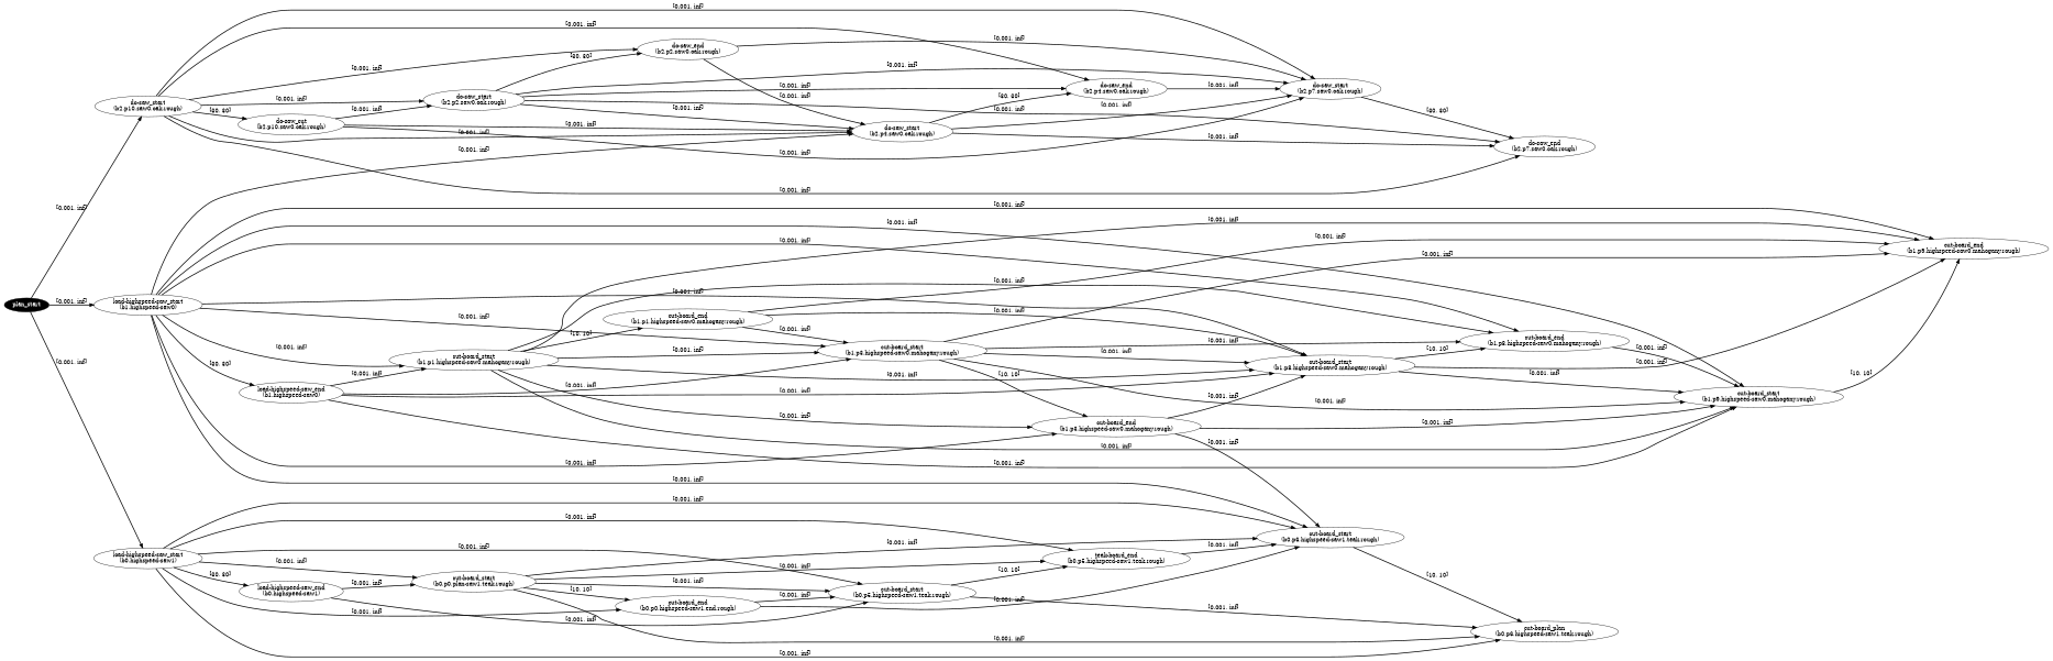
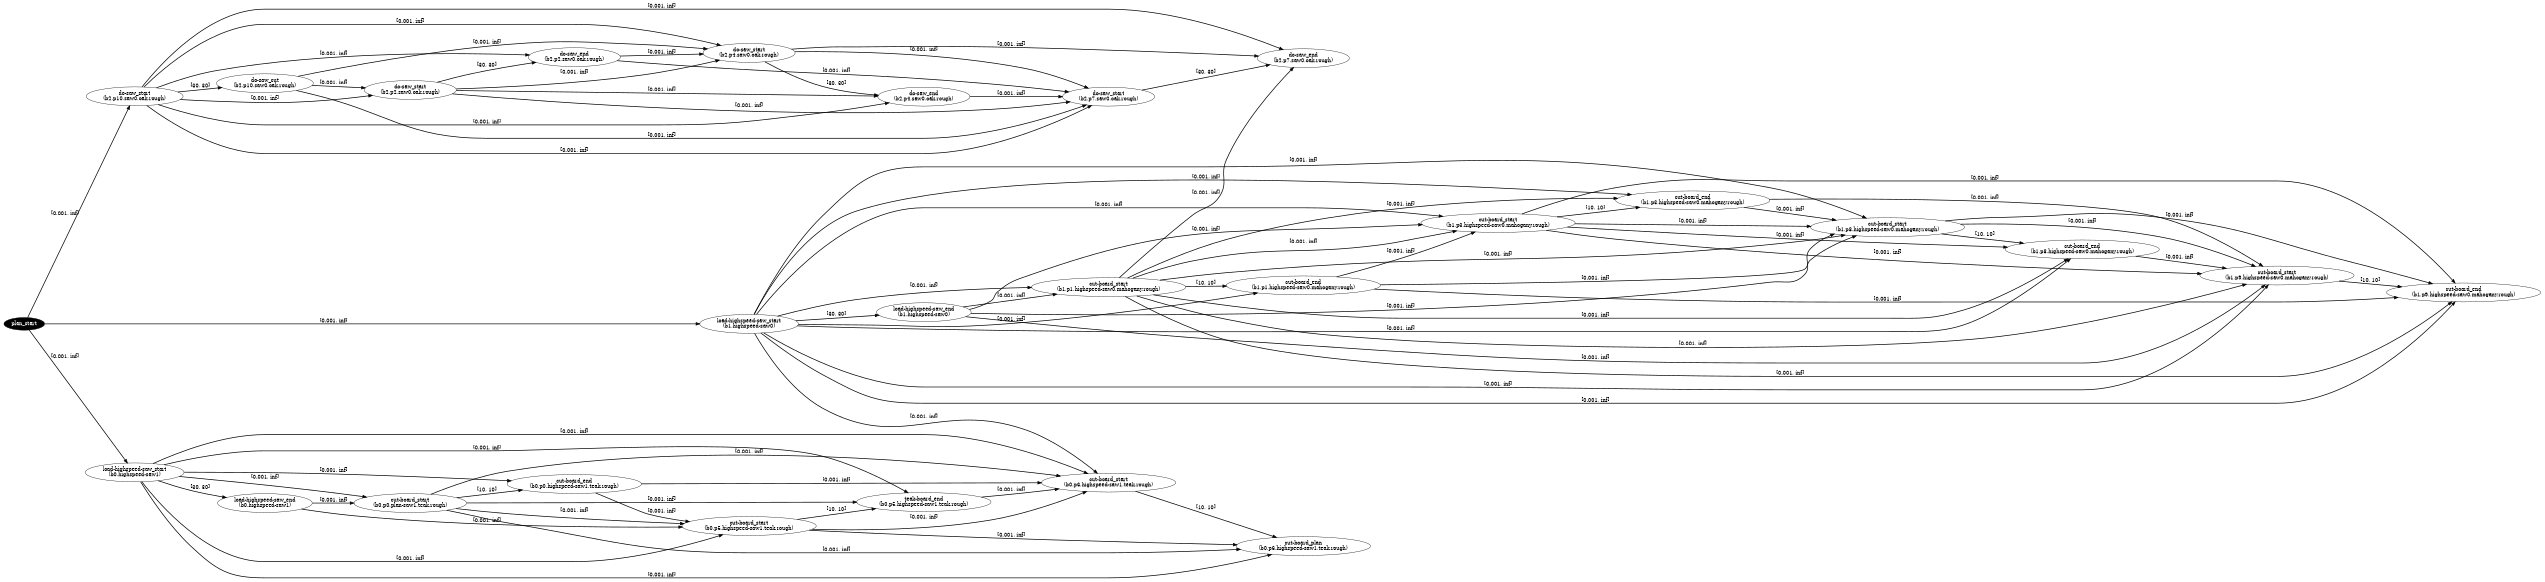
  digraph {
    rankdir=LR
    edge [color=black penwidth=2]
    n1 [fillcolor=black fontcolor=white label=plan_start style=filled]
    n2 [label="do-saw_start\n(b2,p10,saw0,oak,rough)"]
    n3 [label="load-highspeed-saw_start\n(b1,highspeed-saw0)"]
    n4 [label="load-highspeed-saw_start\n(b0,highspeed-saw1)"]
    n5 [label="do-saw_cut\n(b2,p10,saw0,oak,rough)"]
    n6 [label="do-saw_start\n(b2,p2,saw0,oak,rough)"]
    n7 [label="do-saw_end\n(b2,p2,saw0,oak,rough)"]
    n8 [label="do-saw_start\n(b2,p4,saw0,oak,rough)"]
    n9 [label="do-saw_end\n(b2,p4,saw0,oak,rough)"]
    n10 [label="do-saw_start\n(b2,p7,saw0,oak,rough)"]
    n11 [label="do-saw_end\n(b2,p7,saw0,oak,rough)"]
    n12 [label="load-highspeed-saw_end\n(b1,highspeed-saw0)"]
    n13 [label="cut-board_start\n(b1,p1,highspeed-saw0,mahogany,rough)"]
    n14 [label="cut-board_end\n(b1,p1,highspeed-saw0,mahogany,rough)"]
    n15 [label="cut-board_start\n(b1,p3,highspeed-saw0,mahogany,rough)"]
    n16 [label="cut-board_end\n(b1,p3,highspeed-saw0,mahogany,rough)"]
    n17 [label="cut-board_start\n(b1,p8,highspeed-saw0,mahogany,rough)"]
    n18 [label="cut-board_end\n(b1,p8,highspeed-saw0,mahogany,rough)"]
    n19 [label="cut-board_start\n(b1,p9,highspeed-saw0,mahogany,rough)"]
    n20 [label="cut-board_end\n(b1,p9,highspeed-saw0,mahogany,rough)"]
    n21 [label="cut-board_start\n(b0,p6,highspeed-saw1,teak,rough)"]
    n22 [label="load-highspeed-saw_end\n(b0,highspeed-saw1)"]
    n23 [label="cut-board_start\n(b0,p0,plan-saw1,teak,rough)"]
-   n24 [label="cut-board_end\n(b0,p0,highspeed-saw1,end,rough)"]
+   n24 [label="cut-board_end\n(b0,p0,highspeed-saw1,teak,rough)"]
    n25 [label="cut-board_start\n(b0,p5,highspeed-saw1,teak,rough)"]
    n26 [label="teak-board_end\n(b0,p5,highspeed-saw1,teak,rough)"]
    n27 [label="cut-board_plan\n(b0,p6,highspeed-saw1,teak,rough)"]
    n1 -> n2 [label="[0.001, inf]"]
    n1 -> n3 [label="[0.001, inf]"]
    n1 -> n4 [label="[0.001, inf]"]
    n2 -> n5 [label="[30, 30]"]
    n2 -> n6 [label="[0.001, inf]"]
    n2 -> n7 [label="[0.001, inf]"]
    n2 -> n8 [label="[0.001, inf]"]
    n2 -> n9 [label="[0.001, inf]"]
    n2 -> n10 [label="[0.001, inf]"]
    n2 -> n11 [label="[0.001, inf]"]
    n3 -> n12 [label="[30, 30]"]
    n3 -> n13 [label="[0.001, inf]"]
-   n3 -> n8 [label="[0.001, inf]"]
+   n3 -> n14 [label="[0.001, inf]"]
    n3 -> n15 [label="[0.001, inf]"]
    n3 -> n16 [label="[0.001, inf]"]
    n3 -> n17 [label="[0.001, inf]"]
    n3 -> n18 [label="[0.001, inf]"]
    n3 -> n19 [label="[0.001, inf]"]
    n3 -> n20 [label="[0.001, inf]"]
    n3 -> n21 [label="[0.001, inf]"]
    n4 -> n21 [label="[0.001, inf]"]
    n4 -> n22 [label="[30, 30]"]
    n4 -> n23 [label="[0.001, inf]"]
    n4 -> n24 [label="[0.001, inf]"]
    n4 -> n25 [label="[0.001, inf]"]
    n4 -> n26 [label="[0.001, inf]"]
    n4 -> n27 [label="[0.001, inf]"]
    n5 -> n6 [label="[0.001, inf]"]
    n5 -> n8 [label="[0.001, inf]"]
    n5 -> n10 [label="[0.001, inf]"]
    n6 -> n7 [label="[30, 30]"]
    n6 -> n8 [label="[0.001, inf]"]
    n6 -> n9 [label="[0.001, inf]"]
    n6 -> n10 [label="[0.001, inf]"]
-   n6 -> n11 [label="[0.001, inf]"]
+   n13 -> n11 [label="[0.001, inf]"]
    n7 -> n8 [label="[0.001, inf]"]
    n7 -> n10 [label="[0.001, inf]"]
    n8 -> n9 [label="[30, 30]"]
    n8 -> n10 [label="[0.001, inf]"]
    n8 -> n11 [label="[0.001, inf]"]
    n9 -> n10 [label="[0.001, inf]"]
    n10 -> n11 [label="[30, 30]"]
    n12 -> n13 [label="[0.001, inf]"]
    n12 -> n15 [label="[0.001, inf]"]
    n12 -> n17 [label="[0.001, inf]"]
    n12 -> n19 [label="[0.001, inf]"]
    n13 -> n14 [label="[10, 10]"]
    n13 -> n15 [label="[0.001, inf]"]
    n13 -> n16 [label="[0.001, inf]"]
    n13 -> n17 [label="[0.001, inf]"]
    n13 -> n18 [label="[0.001, inf]"]
    n13 -> n19 [label="[0.001, inf]"]
    n13 -> n20 [label="[0.001, inf]"]
    n14 -> n15 [label="[0.001, inf]"]
    n14 -> n17 [label="[0.001, inf]"]
    n14 -> n20 [label="[0.001, inf]"]
    n15 -> n16 [label="[10, 10]"]
    n15 -> n17 [label="[0.001, inf]"]
    n15 -> n18 [label="[0.001, inf]"]
    n15 -> n19 [label="[0.001, inf]"]
    n15 -> n20 [label="[0.001, inf]"]
    n16 -> n17 [label="[0.001, inf]"]
    n16 -> n19 [label="[0.001, inf]"]
    n17 -> n18 [label="[10, 10]"]
    n17 -> n19 [label="[0.001, inf]"]
    n17 -> n20 [label="[0.001, inf]"]
    n18 -> n19 [label="[0.001, inf]"]
    n19 -> n20 [label="[10, 10]"]
    n21 -> n27 [label="[10, 10]"]
    n22 -> n23 [label="[0.001, inf]"]
    n22 -> n25 [label="[0.001, inf]"]
    n23 -> n21 [label="[0.001, inf]"]
    n23 -> n24 [label="[10, 10]"]
    n23 -> n25 [label="[0.001, inf]"]
    n23 -> n26 [label="[0.001, inf]"]
    n23 -> n27 [label="[0.001, inf]"]
    n24 -> n21 [label="[0.001, inf]"]
    n24 -> n25 [label="[0.001, inf]"]
-   n16 -> n21 [label="[0.001, inf]"]
+   n25 -> n21 [label="[0.001, inf]"]
    n25 -> n26 [label="[10, 10]"]
    n25 -> n27 [label="[0.001, inf]"]
    n26 -> n21 [label="[0.001, inf]"]
  }
